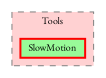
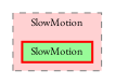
  digraph {
    compound=true
    fontname="EB Garamond"
    n1 [color=red fillcolor=palegreen fontname="EB Garamond" fontsize=10 height=0.2 label=SlowMotion shape=box style="filled,bold" width=0.4]
    subgraph cluster_1 {
      bgcolor="#ffd1d2"
      fontsize=10
-     label=Tools
+     label=SlowMotion
      pencolor=grey50
      style="filled,dashed"
      n1
    }
  }
